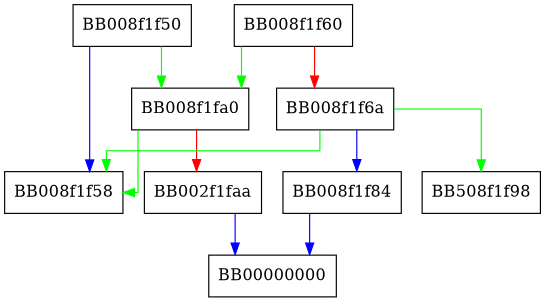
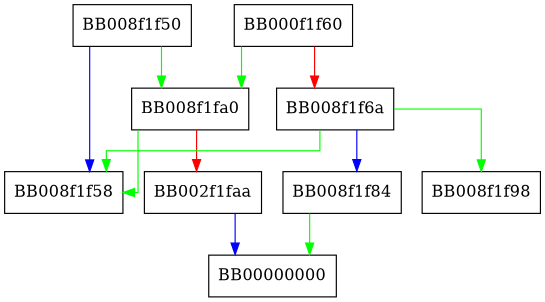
  digraph {
    splines=ortho
    node [shape=box]
    edge [color=green]
    BB008f1f50
    BB008f1f58
    BB008f1fa0
-   BB008f1f60
+   BB008f1f60 [label=BB000f1f60]
    BB008f1f6a
    n6 [label=BB002f1faa]
-   BB008f1f98 [label=BB508f1f98]
+   BB008f1f98
    BB008f1f84
    BB00000000
    BB008f1f50 -> BB008f1f58 [color=blue]
    BB008f1f50 -> BB008f1fa0
    BB008f1fa0 -> BB008f1f58
    BB008f1fa0 -> n6 [color=red]
    BB008f1f60 -> BB008f1fa0
    BB008f1f60 -> BB008f1f6a [color=red]
    BB008f1f6a -> BB008f1f58
    BB008f1f6a -> BB008f1f98
    BB008f1f6a -> BB008f1f84 [color=blue]
    n6 -> BB00000000 [color=blue]
-   BB008f1f84 -> BB00000000 [color=blue]
+   BB008f1f84 -> BB00000000
  }
